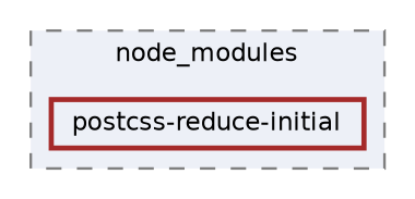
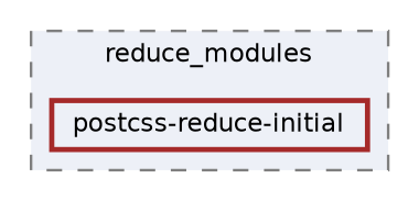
  digraph {
    compound=true
    n1 [color=brown fillcolor="#edf0f7" fontname=Helvetica fontsize=10 height=0.2 label="postcss-reduce-initial" shape=box style="filled,bold" width=0.4]
    subgraph cluster_1 {
      bgcolor="#edf0f7"
      fontname=Helvetica
      fontsize=10
-     label=node_modules
+     label=reduce_modules
      pencolor=grey50
      style="filled,dashed"
      n1
    }
  }
